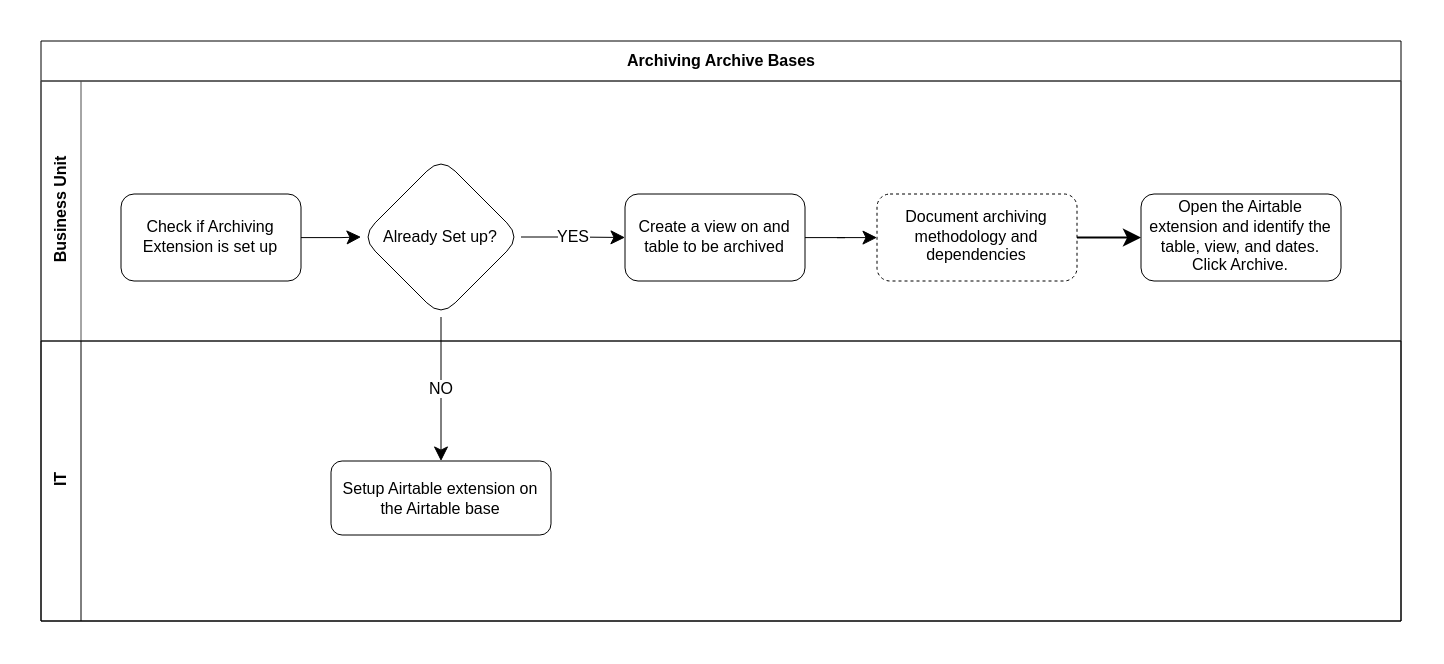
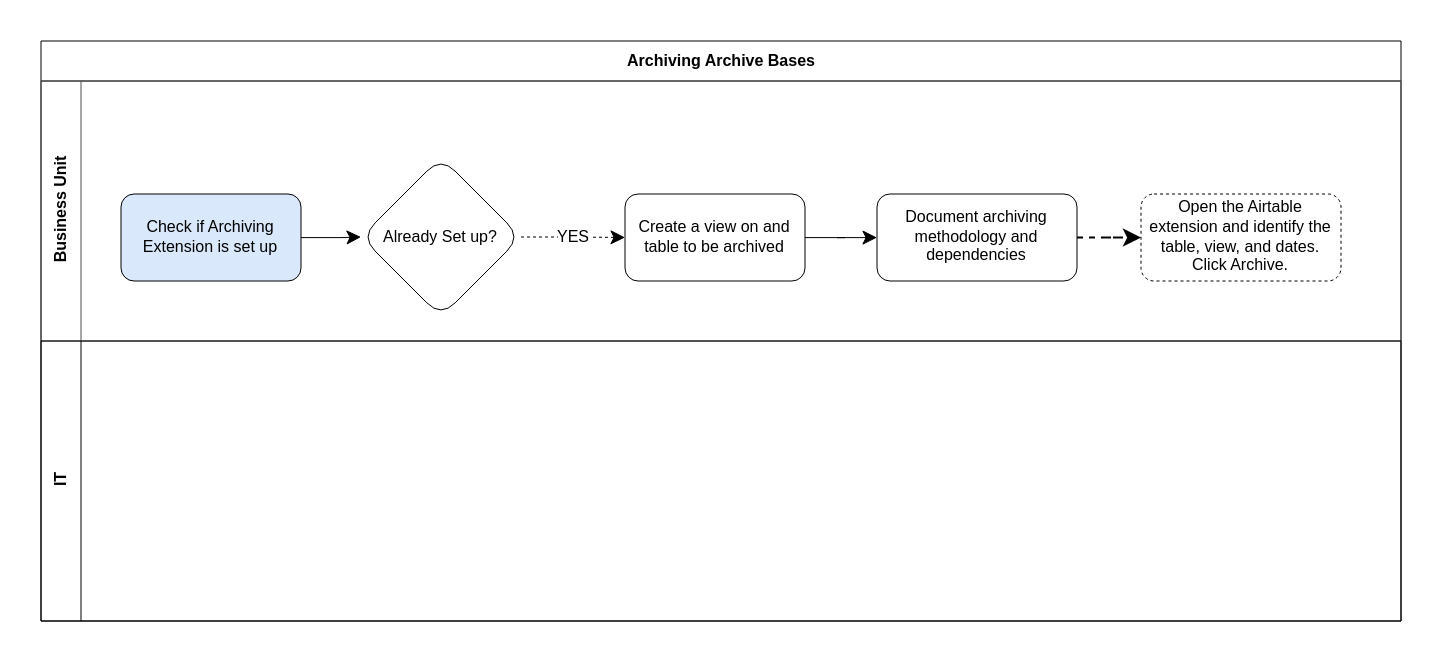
  <mxCell id="0" />
  <mxCell id="1" parent="0" />
  <mxCell id="2" value="Archiving Archive Bases" style="swimlane;html=1;childLayout=stackLayout;horizontal=1;startSize=20;horizontalStack=0;rounded=0;shadow=0;labelBackgroundColor=none;strokeWidth=0.5;fontFamily=Helvetica;fontSize=8;align=center;strokeColor=default;fillColor=none;" parent="1" vertex="1"><mxGeometry x="20" y="20" width="680" height="290" as="geometry"><mxRectangle x="180" y="70" width="60" height="20" as="alternateBounds" /></mxGeometry></mxCell>
  <mxCell id="3" value="Business Unit" style="swimlane;html=1;startSize=20;horizontal=0;strokeWidth=0.5;fillColor=none;strokeColor=#4D4D4D;fontFamily=Helvetica;fontSize=8;" parent="2" vertex="1"><mxGeometry y="20" width="680" height="130" as="geometry" /></mxCell>
  <mxCell id="4" value="" style="edgeStyle=orthogonalEdgeStyle;rounded=0;orthogonalLoop=1;jettySize=auto;html=1;strokeWidth=0.5;" parent="3" source="5" target="10" edge="1"><mxGeometry relative="1" as="geometry" /></mxCell>
  <mxCell id="5" value="Create a view on and table to be archived" style="rounded=1;whiteSpace=wrap;html=1;shadow=0;labelBackgroundColor=none;strokeWidth=0.5;fontFamily=Helvetica;fontSize=8;align=center;" parent="3" vertex="1"><mxGeometry x="292" y="56.5" width="90" height="43.5" as="geometry" /></mxCell>
  <mxCell id="6" value="" style="edgeStyle=orthogonalEdgeStyle;rounded=0;orthogonalLoop=1;jettySize=auto;html=1;strokeWidth=0.5;" parent="3" source="7" target="9" edge="1"><mxGeometry relative="1" as="geometry" /></mxCell>
- <mxCell id="7" value="Check if Archiving Extension is set up" style="rounded=1;whiteSpace=wrap;html=1;shadow=0;labelBackgroundColor=none;strokeWidth=0.5;fontFamily=Helvetica;fontSize=8;align=center;" parent="3" vertex="1"><mxGeometry x="40" y="56.5" width="90" height="43.5" as="geometry" /></mxCell>
- <mxCell id="8" value="&lt;font style=&quot;font-size: 8px;&quot;&gt;YES&lt;/font&gt;" style="edgeStyle=orthogonalEdgeStyle;rounded=0;orthogonalLoop=1;jettySize=auto;html=1;exitX=1;exitY=0.5;exitDx=0;exitDy=0;entryX=0;entryY=0.5;entryDx=0;entryDy=0;strokeWidth=0.5;fontFamily=Helvetica;fontSize=8;" parent="3" source="9" target="5" edge="1"><mxGeometry relative="1" as="geometry" /></mxCell>
+ <mxCell id="7" value="Check if Archiving Extension is set up" style="rounded=1;whiteSpace=wrap;html=1;shadow=0;labelBackgroundColor=none;strokeWidth=0.5;fontFamily=Helvetica;fontSize=8;align=center;fillColor=#dae8fc;" parent="3" vertex="1"><mxGeometry x="40" y="56.5" width="90" height="43.5" as="geometry" /></mxCell>
+ <mxCell id="8" value="&lt;font style=&quot;font-size: 8px;&quot;&gt;YES&lt;/font&gt;" style="edgeStyle=orthogonalEdgeStyle;rounded=0;orthogonalLoop=1;jettySize=auto;html=1;exitX=1;exitY=0.5;exitDx=0;exitDy=0;entryX=0;entryY=0.5;entryDx=0;entryDy=0;strokeWidth=0.5;fontFamily=Helvetica;fontSize=8;dashed=1;" parent="3" source="9" target="5" edge="1"><mxGeometry relative="1" as="geometry" /></mxCell>
  <mxCell id="9" value="&lt;font style=&quot;font-size: 8px;&quot;&gt;Already Set up?&lt;/font&gt;" style="rhombus;whiteSpace=wrap;html=1;fontFamily=Helvetica;strokeWidth=0.5;fontSize=8;rounded=1;" parent="3" vertex="1"><mxGeometry x="160" y="38" width="80" height="80" as="geometry" /></mxCell>
- <mxCell id="10" value="Document archiving methodology and dependencies" style="rounded=1;whiteSpace=wrap;html=1;shadow=0;labelBackgroundColor=none;strokeWidth=0.5;fontFamily=Helvetica;fontSize=8;align=center;dashed=1;" parent="3" vertex="1"><mxGeometry x="418" y="56.5" width="100" height="43.5" as="geometry" /></mxCell>
+ <mxCell id="10" value="Document archiving methodology and dependencies" style="rounded=1;whiteSpace=wrap;html=1;shadow=0;labelBackgroundColor=none;strokeWidth=0.5;fontFamily=Helvetica;fontSize=8;align=center;" parent="3" vertex="1"><mxGeometry x="418" y="56.5" width="100" height="43.5" as="geometry" /></mxCell>
  <mxCell id="11" value="IT" style="swimlane;html=1;startSize=20;horizontal=0;strokeWidth=0.5;fillColor=none;fontFamily=Helvetica;fontSize=8;" parent="2" vertex="1"><mxGeometry y="150" width="680" height="140" as="geometry"><mxRectangle y="170" width="680" height="30" as="alternateBounds" /></mxGeometry></mxCell>
- <mxCell id="12" value="Setup Airtable extension on the Airtable base" style="rounded=1;whiteSpace=wrap;html=1;shadow=0;labelBackgroundColor=none;strokeWidth=0.5;fontFamily=Helvetica;fontSize=8;align=center;" parent="11" vertex="1"><mxGeometry x="145" y="60" width="110" height="37" as="geometry" /></mxCell>
- <mxCell id="13" value="&lt;font style=&quot;font-size: 8px;&quot;&gt;NO&lt;/font&gt;" style="edgeStyle=orthogonalEdgeStyle;rounded=0;orthogonalLoop=1;jettySize=auto;html=1;exitX=0.5;exitY=1;exitDx=0;exitDy=0;entryX=0.5;entryY=0;entryDx=0;entryDy=0;strokeWidth=0.5;fontFamily=Helvetica;fontSize=8;" parent="2" source="9" target="12" edge="1"><mxGeometry relative="1" as="geometry" /></mxCell>
- <mxCell id="14" value="Open the Airtable extension and identify the table, view, and dates. Click Archive." style="rounded=1;whiteSpace=wrap;html=1;shadow=0;labelBackgroundColor=none;strokeWidth=0.5;fontFamily=Helvetica;fontSize=8;align=center;" parent="1" vertex="1"><mxGeometry x="570" y="96.5" width="100" height="43.5" as="geometry" /></mxCell>
- <mxCell id="15" value="" style="edgeStyle=orthogonalEdgeStyle;rounded=0;orthogonalLoop=1;jettySize=auto;html=1;" parent="1" source="10" target="14" edge="1"><mxGeometry relative="1" as="geometry" /></mxCell>
+ <mxCell id="14" value="Open the Airtable extension and identify the table, view, and dates. Click Archive." style="rounded=1;whiteSpace=wrap;html=1;shadow=0;labelBackgroundColor=none;strokeWidth=0.5;fontFamily=Helvetica;fontSize=8;align=center;dashed=1;" parent="1" vertex="1"><mxGeometry x="570" y="96.5" width="100" height="43.5" as="geometry" /></mxCell>
+ <mxCell id="15" value="" style="edgeStyle=orthogonalEdgeStyle;rounded=0;orthogonalLoop=1;jettySize=auto;html=1;dashed=1;" parent="1" source="10" target="14" edge="1"><mxGeometry relative="1" as="geometry" /></mxCell>
